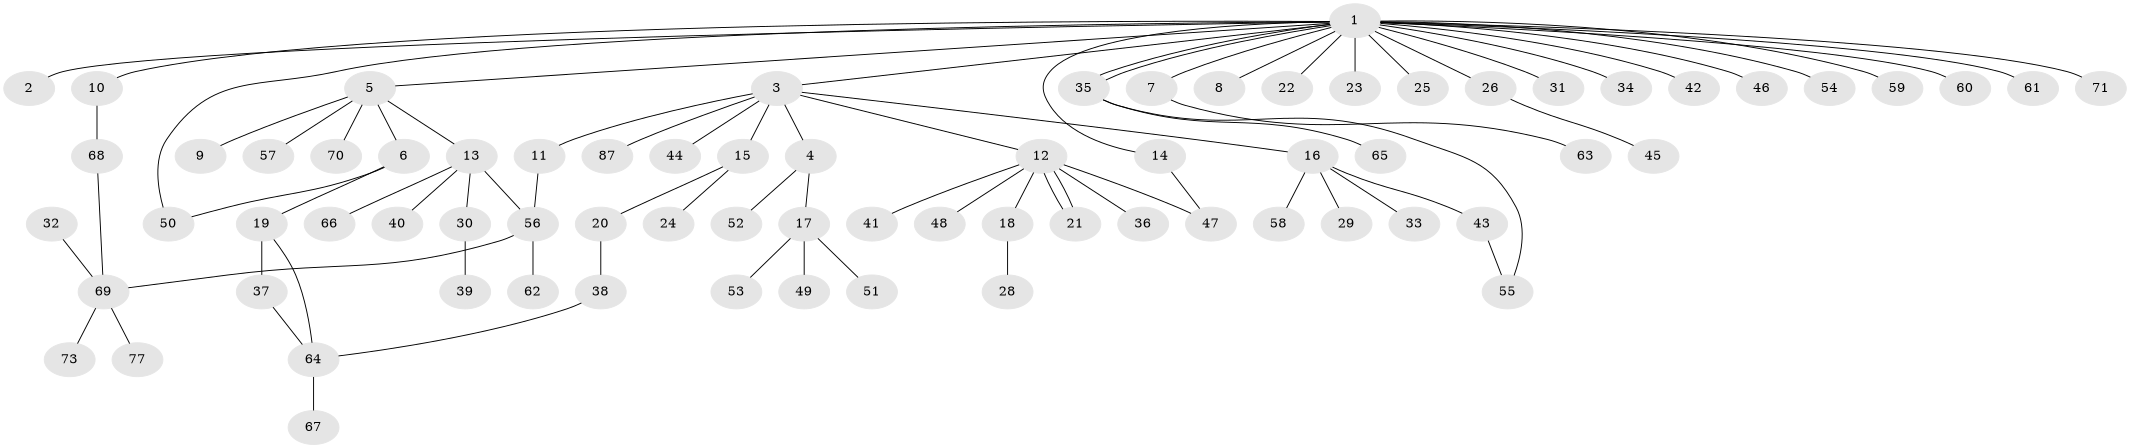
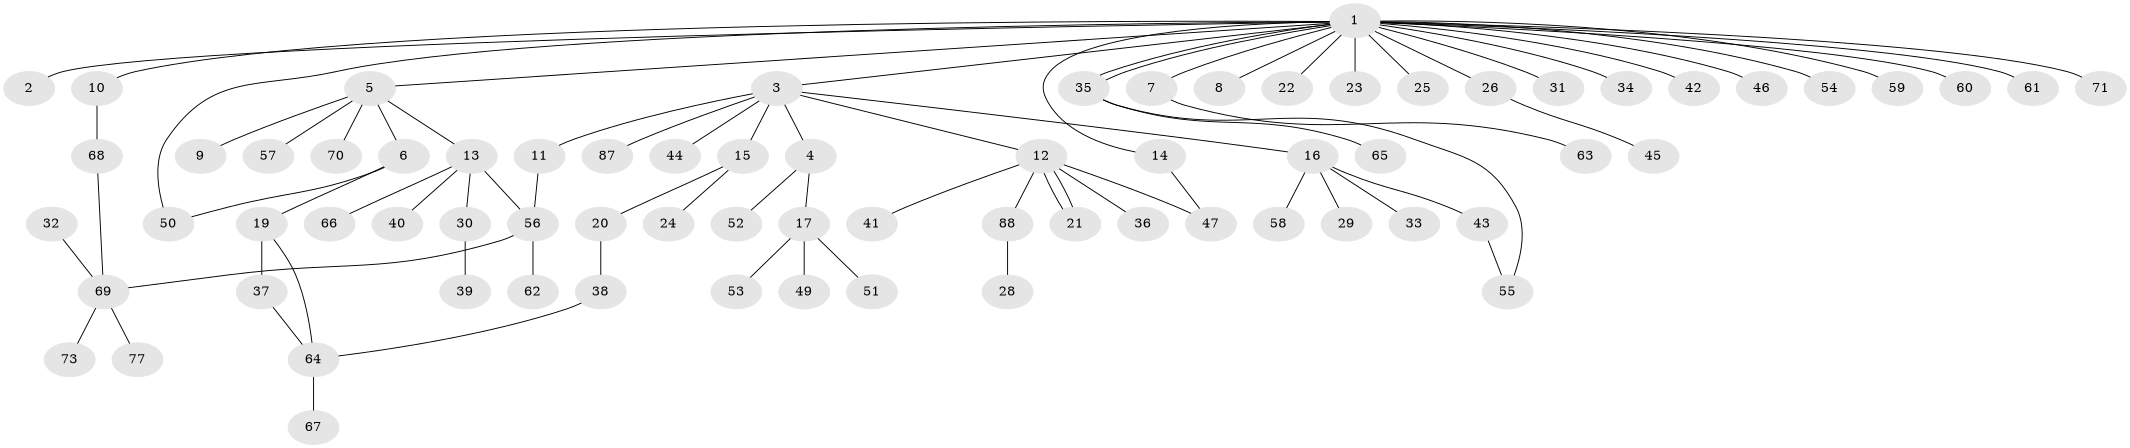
  graph {
    node [color=gray90 style=filled]
    1
    2
    3
    5
    7
    8
    10
    14
    22
    23
    25
    26
    31
    34
    35
    42
    46
    50
    54
    59
    60
    61
    71
    4
    11
    12
    15
    16
    n29 [label=87]
    44
    6
    9
    13
    57
    70
    63
    68
    47
    45
    32
    69
    55
    65
    17
    52
    56
-   18
+   18 [label=88]
    21
    36
    41
-   48
    20
    24
    29
    33
    43
    58
    49
    51
    53
    19
    30
    40
    66
    37
    64
    62
    28
    39
    38
    67
    n72 [label=77]
    73
    1 -- 2
    1 -- 3
    1 -- 5
    1 -- 7
    1 -- 8
    1 -- 10
    1 -- 14
    1 -- 22
    1 -- 23
    1 -- 25
    1 -- 26
    1 -- 31
    1 -- 34
    1 -- 35
    1 -- 35
    1 -- 42
    1 -- 46
    1 -- 50
    1 -- 54
    1 -- 59
    1 -- 60
    1 -- 61
    1 -- 71
    3 -- 4
    3 -- 11
    3 -- 12
    3 -- 15
    3 -- 16
    3 -- n29
    3 -- 44
    5 -- 6
    5 -- 9
    5 -- 13
    5 -- 57
    5 -- 70
    7 -- 63
    10 -- 68
    14 -- 47
    26 -- 45
    35 -- 55
    35 -- 65
    4 -- 17
    4 -- 52
    11 -- 56
    12 -- 47
    12 -- 18
    12 -- 21
    12 -- 21
    12 -- 36
    12 -- 41
-   12 -- 48
    15 -- 20
    15 -- 24
    16 -- 29
    16 -- 33
    16 -- 43
    16 -- 58
    6 -- 50
    6 -- 19
    13 -- 56
    13 -- 30
    13 -- 40
    13 -- 66
    68 -- 69
    32 -- 69
    69 -- n72
    69 -- 73
    17 -- 49
    17 -- 51
    17 -- 53
    56 -- 69
    56 -- 62
    18 -- 28
    20 -- 38
    43 -- 55
    19 -- 37
    19 -- 64
    30 -- 39
    37 -- 64
    64 -- 67
    38 -- 64
  }
